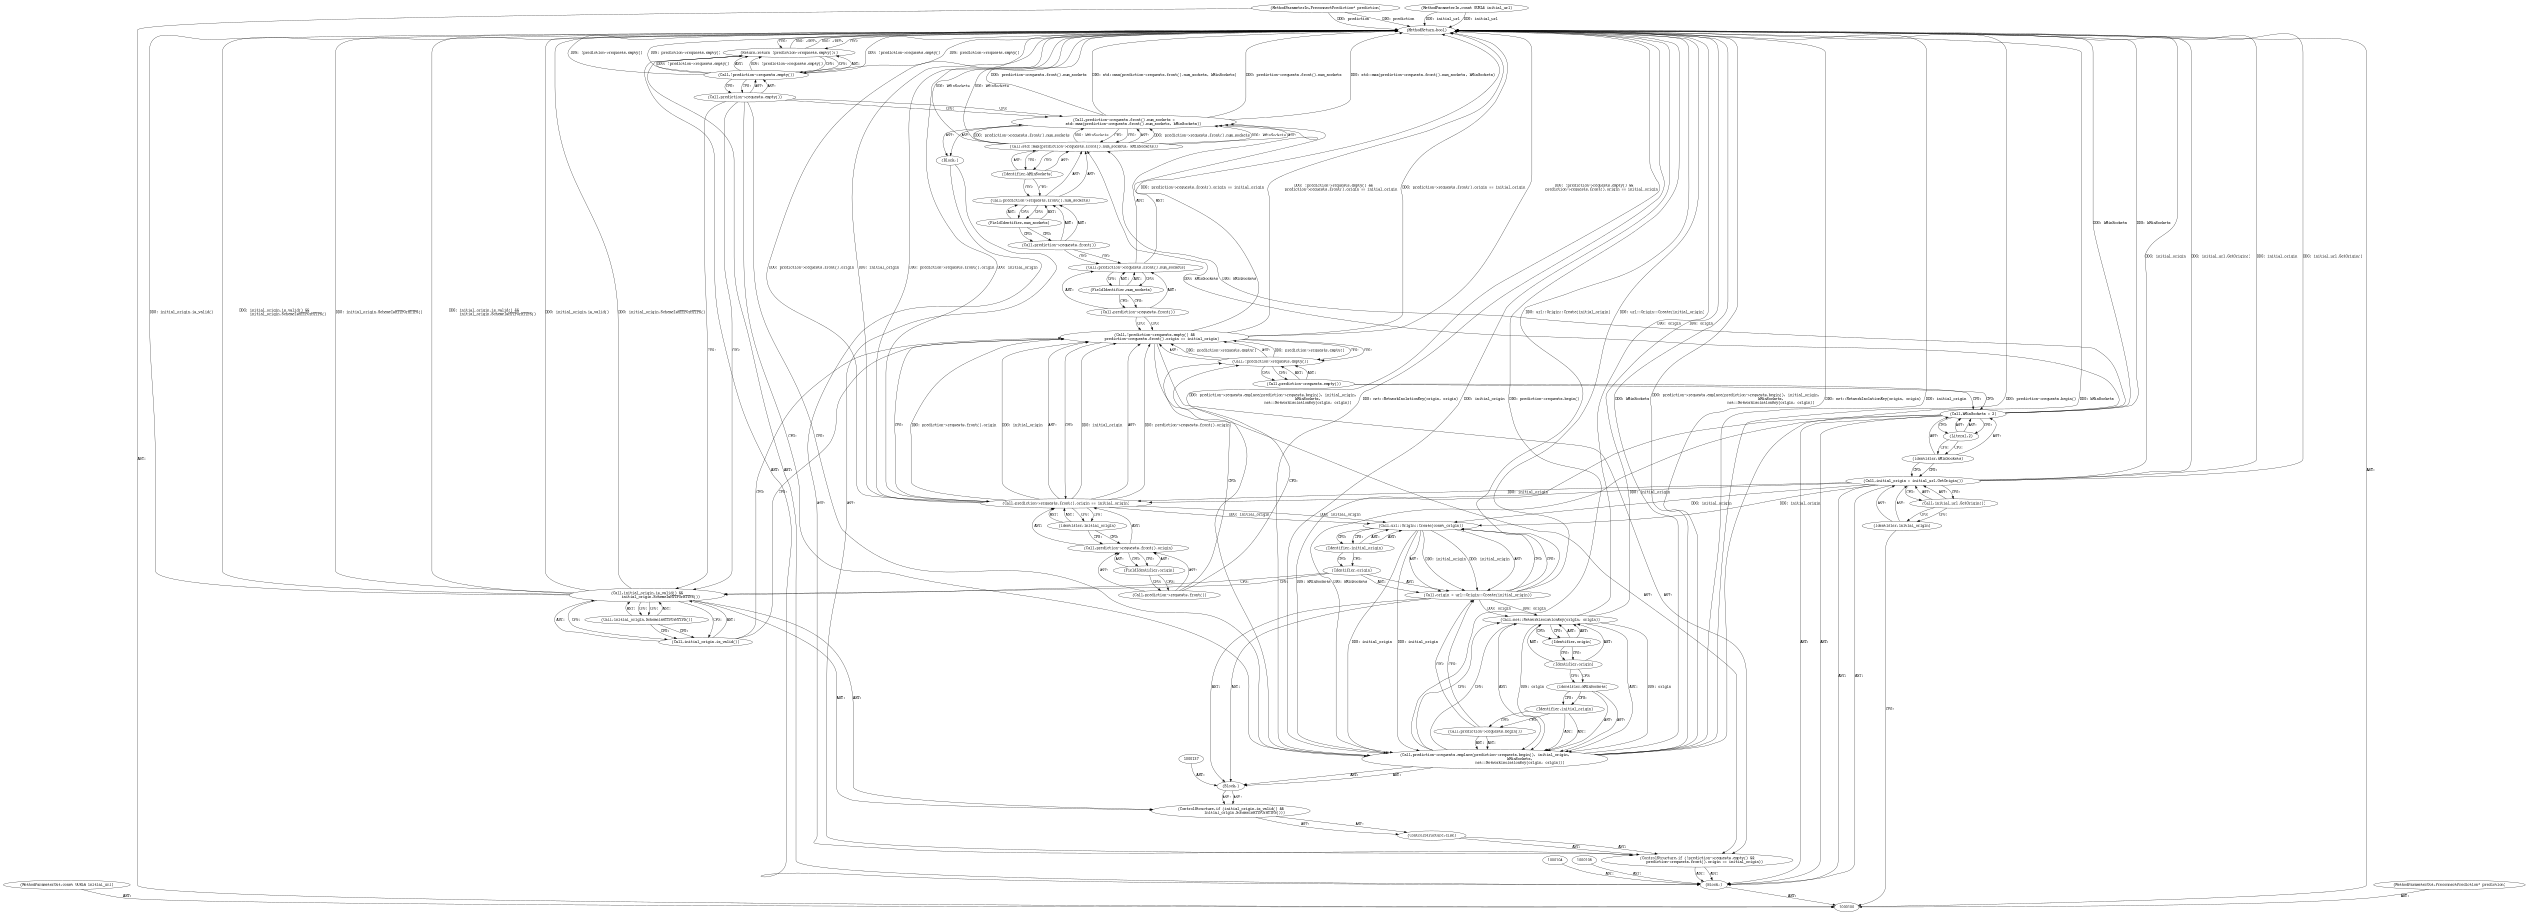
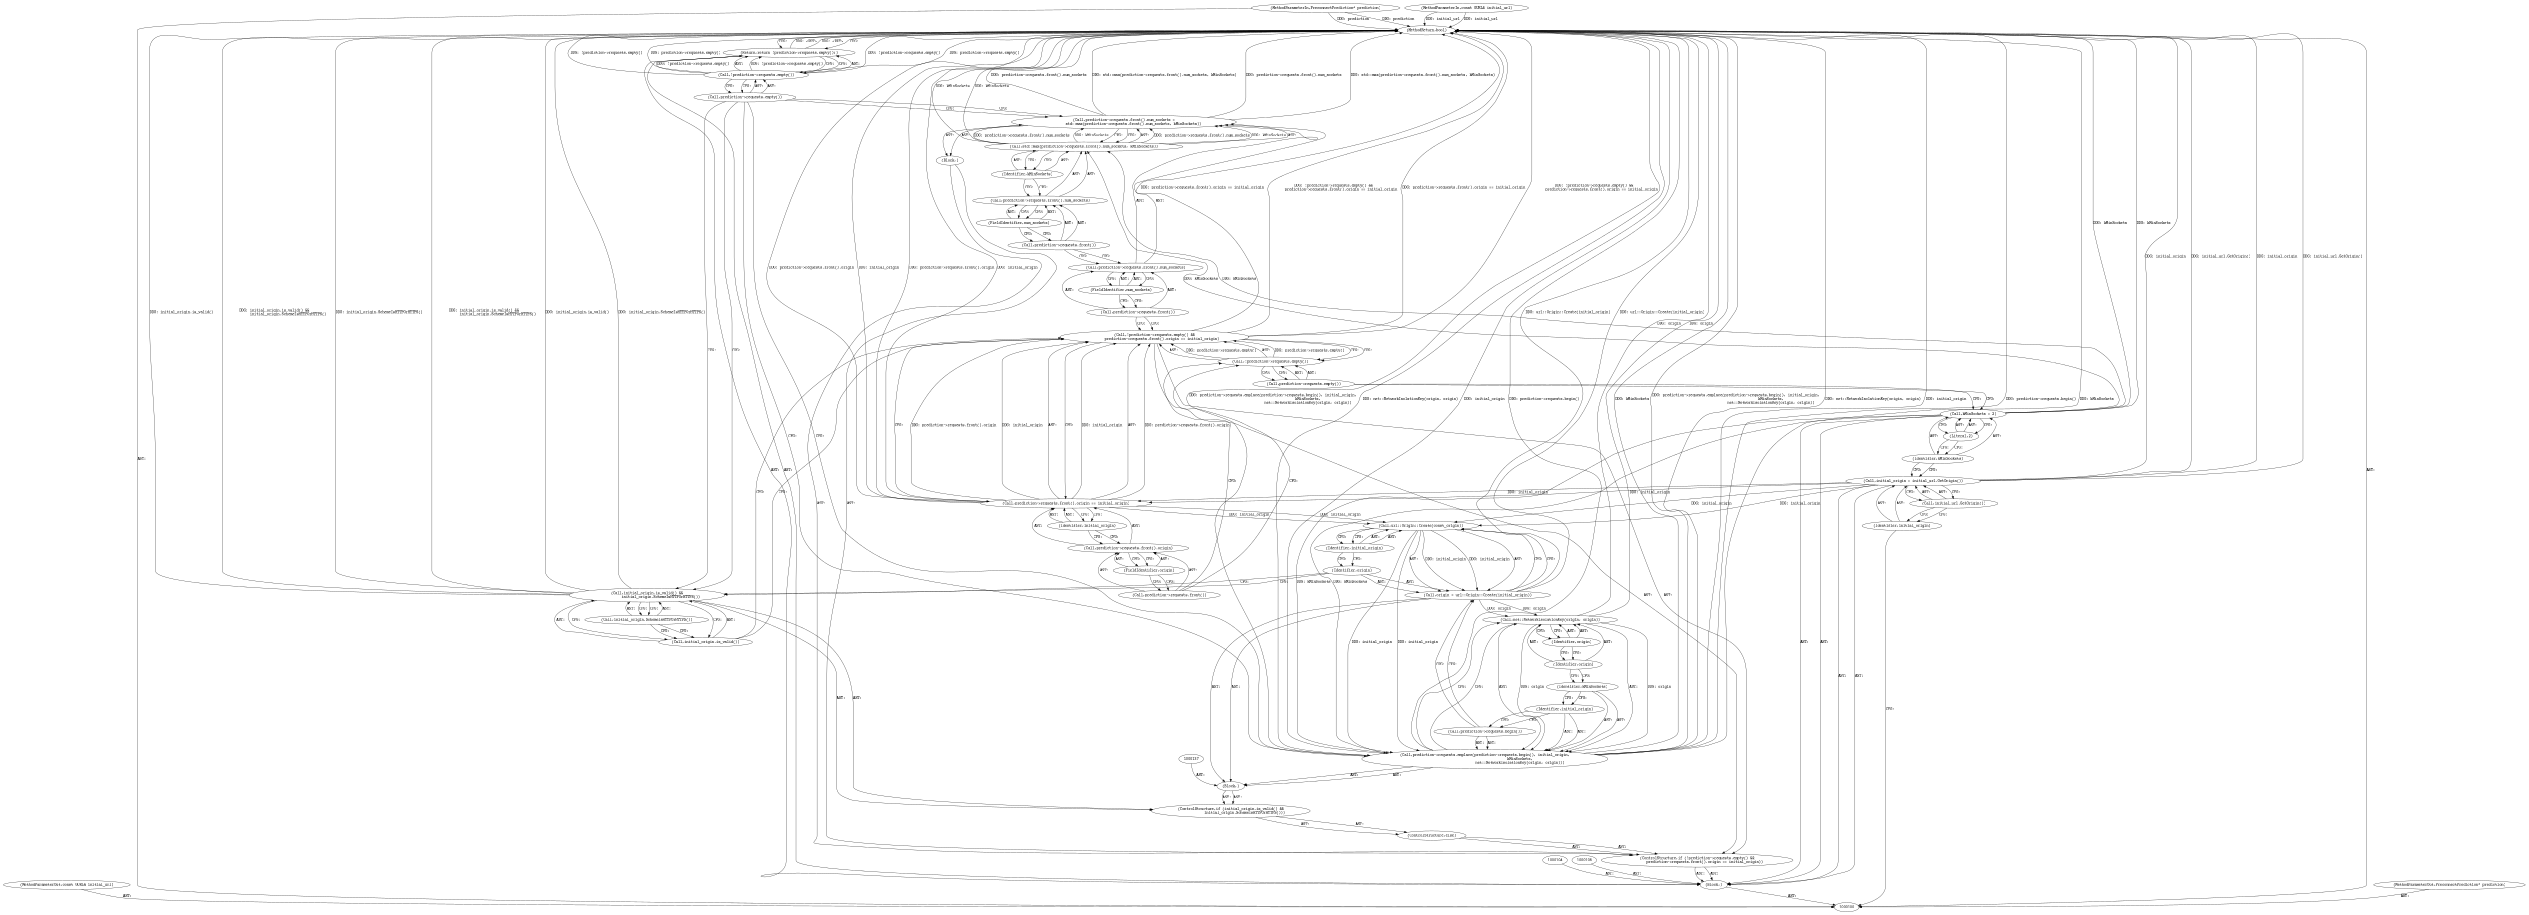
  digraph {
    fontname="Courier Prime"
    node [fontname="Courier Prime"]
    edge [fontname="Courier Prime"]
    n1 [label="(MethodReturn,bool)"]
    n2 [label="(Return,return !prediction->requests.empty();)"]
    1000100
    n4 [label="(Call,!prediction->requests.empty())"]
    n5 [label="(Block,)"]
    n6 [label="(MethodParameterIn,const GURL& initial_url)"]
    n7 [label="(MethodParameterOut,const GURL& initial_url)"]
    n8 [label="(Call,initial_origin.is_valid() &&\n             initial_origin.SchemeIsHTTPOrHTTPS())"]
    n9 [label="(Call,initial_origin.is_valid())"]
    n10 [label="(ControlStructure,if (initial_origin.is_valid() &&\n             initial_origin.SchemeIsHTTPOrHTTPS()))"]
    n11 [label="(Call,initial_origin.SchemeIsHTTPOrHTTPS())"]
    n12 [label="(Call,!prediction->requests.empty() &&\n       prediction->requests.front().origin == initial_origin)"]
    n13 [label="(ControlStructure,else)"]
    n14 [label="(ControlStructure,if (!prediction->requests.empty() &&\n       prediction->requests.front().origin == initial_origin))"]
    n15 [label="(Call,prediction->requests.front().origin == initial_origin)"]
    n16 [label="(Call,!prediction->requests.empty())"]
    n17 [label="(Call,origin = url::Origin::Create(initial_origin))"]
    n18 [label="(Call,url::Origin::Create(const_origin))"]
    n19 [label="(Block,)"]
    n20 [label="(Call,net::NetworkIsolationKey(origin, origin))"]
    n21 [label="(Identifier,initial_origin)"]
    n22 [label="(Call,prediction->requests.emplace(prediction->requests.begin(), initial_origin,\n                                 kMinSockets,\n                                 net::NetworkIsolationKey(origin, origin)))"]
    n23 [label="(Identifier,origin)"]
    n24 [label="(Identifier,origin)"]
    n25 [label="(Call,prediction->requests.begin())"]
    n26 [label="(Identifier,initial_origin)"]
    n27 [label="(Identifier,kMinSockets)"]
    n28 [label="(Identifier,origin)"]
    n29 [label="(Call,prediction->requests.empty())"]
    n30 [label="(Call,prediction->requests.front().num_sockets =\n         std::max(prediction->requests.front().num_sockets, kMinSockets))"]
    n31 [label="(Call,std::max(prediction->requests.front().num_sockets, kMinSockets))"]
    n32 [label="(Block,)"]
    n33 [label="(MethodParameterIn,PreconnectPrediction* prediction)"]
    n34 [label="(MethodParameterOut,PreconnectPrediction* prediction)"]
    n35 [label="(Call,initial_url.GetOrigin())"]
    n36 [label="(Call,initial_origin = initial_url.GetOrigin())"]
    n37 [label="(Identifier,initial_origin)"]
    n38 [label="(Identifier,initial_origin)"]
    n39 [label="(Call,kMinSockets = 2)"]
    n40 [label="(Literal,2)"]
    n41 [label="(Identifier,kMinSockets)"]
    n42 [label="(Identifier,kMinSockets)"]
    n43 [label="(Call,prediction->requests.empty())"]
    n44 [label="(FieldIdentifier,origin)"]
    n45 [label="(Call,prediction->requests.front().origin)"]
    n46 [label="(Call,prediction->requests.front())"]
    n47 [label="(FieldIdentifier,num_sockets)"]
    n48 [label="(Call,prediction->requests.front().num_sockets)"]
    n49 [label="(Call,prediction->requests.front())"]
    n50 [label="(Call,prediction->requests.front().num_sockets)"]
    n51 [label="(FieldIdentifier,num_sockets)"]
    n52 [label="(Call,prediction->requests.front())"]
    1000137
    1000104
    1000108
    n1 -> n2 [label="CFG: "]
    n1 -> n2 [label="CFG: "]
-   1000100 -> n1 [label="AST: "]
+   n1 -> 1000100 [label="AST: "]
    n2 -> n1 [label="DDG: <RET>"]
    n2 -> n1 [label="DDG: <RET>"]
    n2 -> n4 [label="CFG: "]
    n2 -> n4 [label="CFG: "]
    n2 -> n5 [label="AST: "]
    n2 -> n5 [label="AST: "]
    n4 -> n1 [label="DDG: !prediction->requests.empty()"]
    n4 -> n1 [label="DDG: prediction->requests.empty()"]
    n4 -> n1 [label="DDG: !prediction->requests.empty()"]
    n4 -> n1 [label="DDG: prediction->requests.empty()"]
    n4 -> n2 [label="AST: "]
    n4 -> n2 [label="DDG: !prediction->requests.empty()"]
    n4 -> n2 [label="AST: "]
    n4 -> n2 [label="DDG: !prediction->requests.empty()"]
    n4 -> n29 [label="CFG: "]
    n4 -> n29 [label="CFG: "]
    n5 -> 1000100 [label="AST: "]
    n6 -> n1 [label="DDG: initial_url"]
    n6 -> n1 [label="DDG: initial_url"]
    n7 -> 1000100 [label="AST: "]
    n8 -> n1 [label="DDG: initial_origin.is_valid()"]
    n8 -> n1 [label="DDG: initial_origin.is_valid() &&\n             initial_origin.SchemeIsHTTPOrHTTPS()"]
    n8 -> n1 [label="DDG: initial_origin.SchemeIsHTTPOrHTTPS()"]
    n8 -> n1 [label="DDG: initial_origin.is_valid()"]
    n8 -> n1 [label="DDG: initial_origin.is_valid() &&\n             initial_origin.SchemeIsHTTPOrHTTPS()"]
    n8 -> n1 [label="DDG: initial_origin.SchemeIsHTTPOrHTTPS()"]
    n8 -> n9 [label="CFG: "]
    n8 -> n9 [label="CFG: "]
    n8 -> n10 [label="AST: "]
    n8 -> n10 [label="AST: "]
    n8 -> n11 [label="CFG: "]
    n8 -> n11 [label="CFG: "]
    n9 -> n8 [label="AST: "]
    n9 -> n8 [label="AST: "]
    n9 -> n12 [label="CFG: "]
    n9 -> n12 [label="CFG: "]
    n10 -> n13 [label="AST: "]
    n10 -> n13 [label="AST: "]
    n11 -> n8 [label="AST: "]
    n11 -> n8 [label="AST: "]
    n11 -> n9 [label="CFG: "]
    n11 -> n9 [label="CFG: "]
    n12 -> n1 [label="DDG: !prediction->requests.empty() &&\n       prediction->requests.front().origin == initial_origin"]
    n12 -> n1 [label="DDG: prediction->requests.front().origin == initial_origin"]
    n12 -> n1 [label="DDG: !prediction->requests.empty() &&\n       prediction->requests.front().origin == initial_origin"]
    n12 -> n1 [label="DDG: prediction->requests.front().origin == initial_origin"]
    n12 -> n14 [label="AST: "]
    n12 -> n14 [label="AST: "]
    n12 -> n15 [label="CFG: "]
    n12 -> n15 [label="CFG: "]
    n12 -> n16 [label="CFG: "]
    n12 -> n16 [label="CFG: "]
    n13 -> n14 [label="AST: "]
    n13 -> n14 [label="AST: "]
    n14 -> n5 [label="AST: "]
    n14 -> n5 [label="AST: "]
    n15 -> n1 [label="DDG: prediction->requests.front().origin"]
    n15 -> n1 [label="DDG: initial_origin"]
    n15 -> n1 [label="DDG: prediction->requests.front().origin"]
    n15 -> n1 [label="DDG: initial_origin"]
    n15 -> n12 [label="AST: "]
    n15 -> n12 [label="DDG: prediction->requests.front().origin"]
    n15 -> n12 [label="DDG: initial_origin"]
    n15 -> n12 [label="AST: "]
    n15 -> n12 [label="DDG: prediction->requests.front().origin"]
    n15 -> n12 [label="DDG: initial_origin"]
    n15 -> n18 [label="DDG: initial_origin"]
    n15 -> n18 [label="DDG: initial_origin"]
    n15 -> n38 [label="CFG: "]
    n15 -> n38 [label="CFG: "]
    n16 -> n12 [label="AST: "]
    n16 -> n12 [label="DDG: prediction->requests.empty()"]
    n16 -> n12 [label="AST: "]
    n16 -> n12 [label="DDG: prediction->requests.empty()"]
    n16 -> n43 [label="CFG: "]
    n16 -> n43 [label="CFG: "]
    n17 -> n1 [label="DDG: url::Origin::Create(initial_origin)"]
    n17 -> n1 [label="DDG: url::Origin::Create(initial_origin)"]
    n17 -> n18 [label="CFG: "]
    n17 -> n18 [label="CFG: "]
    n17 -> n19 [label="AST: "]
    n17 -> n19 [label="AST: "]
    n17 -> n20 [label="DDG: origin"]
    n17 -> n20 [label="DDG: origin"]
    n18 -> n17 [label="AST: "]
    n18 -> n17 [label="DDG: initial_origin"]
    n18 -> n17 [label="AST: "]
    n18 -> n17 [label="DDG: initial_origin"]
    n18 -> n21 [label="CFG: "]
    n18 -> n21 [label="CFG: "]
    n18 -> n22 [label="DDG: initial_origin"]
    n18 -> n22 [label="DDG: initial_origin"]
    n19 -> n10 [label="AST: "]
    n19 -> n10 [label="AST: "]
    n20 -> n1 [label="DDG: origin"]
    n20 -> n1 [label="DDG: origin"]
    n20 -> n22 [label="AST: "]
    n20 -> n22 [label="DDG: origin"]
    n20 -> n22 [label="AST: "]
    n20 -> n22 [label="DDG: origin"]
    n20 -> n23 [label="CFG: "]
    n20 -> n23 [label="CFG: "]
    n21 -> n18 [label="AST: "]
    n21 -> n18 [label="AST: "]
    n21 -> n24 [label="CFG: "]
    n21 -> n24 [label="CFG: "]
    n22 -> n1 [label="DDG: prediction->requests.emplace(prediction->requests.begin(), initial_origin,\n                                 kMinSockets,\n                                 net::NetworkIsolationKey(origin, origin))"]
    n22 -> n1 [label="DDG: net::NetworkIsolationKey(origin, origin)"]
    n22 -> n1 [label="DDG: initial_origin"]
    n22 -> n1 [label="DDG: prediction->requests.begin()"]
    n22 -> n1 [label="DDG: kMinSockets"]
    n22 -> n1 [label="DDG: prediction->requests.emplace(prediction->requests.begin(), initial_origin,\n                                 kMinSockets,\n                                 net::NetworkIsolationKey(origin, origin))"]
    n22 -> n1 [label="DDG: net::NetworkIsolationKey(origin, origin)"]
    n22 -> n1 [label="DDG: initial_origin"]
    n22 -> n1 [label="DDG: prediction->requests.begin()"]
    n22 -> n1 [label="DDG: kMinSockets"]
    n22 -> n19 [label="AST: "]
    n22 -> n19 [label="AST: "]
    n22 -> n20 [label="CFG: "]
    n22 -> n20 [label="CFG: "]
    n23 -> n20 [label="AST: "]
    n23 -> n20 [label="AST: "]
    n23 -> n28 [label="CFG: "]
    n23 -> n28 [label="CFG: "]
    n24 -> n8 [label="CFG: "]
    n24 -> n8 [label="CFG: "]
    n24 -> n17 [label="AST: "]
    n24 -> n17 [label="AST: "]
    n25 -> n17 [label="CFG: "]
    n25 -> n17 [label="CFG: "]
    n25 -> n22 [label="AST: "]
    n25 -> n22 [label="AST: "]
    n26 -> n22 [label="AST: "]
    n26 -> n22 [label="AST: "]
    n26 -> n25 [label="CFG: "]
    n26 -> n25 [label="CFG: "]
    n27 -> n22 [label="AST: "]
    n27 -> n22 [label="AST: "]
    n27 -> n26 [label="CFG: "]
    n27 -> n26 [label="CFG: "]
    n28 -> n20 [label="AST: "]
    n28 -> n20 [label="AST: "]
    n28 -> n27 [label="CFG: "]
    n28 -> n27 [label="CFG: "]
    n29 -> n4 [label="AST: "]
    n29 -> n4 [label="AST: "]
    n29 -> n8 [label="CFG: "]
    n29 -> n8 [label="CFG: "]
    n29 -> n22 [label="CFG: "]
    n29 -> n22 [label="CFG: "]
    n29 -> n30 [label="CFG: "]
    n29 -> n30 [label="CFG: "]
    n30 -> n1 [label="DDG: prediction->requests.front().num_sockets"]
    n30 -> n1 [label="DDG: std::max(prediction->requests.front().num_sockets, kMinSockets)"]
    n30 -> n1 [label="DDG: prediction->requests.front().num_sockets"]
    n30 -> n1 [label="DDG: std::max(prediction->requests.front().num_sockets, kMinSockets)"]
    n30 -> n31 [label="CFG: "]
    n30 -> n31 [label="CFG: "]
    n30 -> n32 [label="AST: "]
    n30 -> n32 [label="AST: "]
    n31 -> n1 [label="DDG: kMinSockets"]
    n31 -> n1 [label="DDG: kMinSockets"]
    n31 -> n30 [label="AST: "]
    n31 -> n30 [label="DDG: prediction->requests.front().num_sockets"]
    n31 -> n30 [label="DDG: kMinSockets"]
    n31 -> n30 [label="AST: "]
    n31 -> n30 [label="DDG: prediction->requests.front().num_sockets"]
    n31 -> n30 [label="DDG: kMinSockets"]
    n31 -> n42 [label="CFG: "]
    n31 -> n42 [label="CFG: "]
    n32 -> n14 [label="AST: "]
    n32 -> n14 [label="AST: "]
    n33 -> n1 [label="DDG: prediction"]
    n33 -> n1 [label="DDG: prediction"]
    n33 -> 1000100 [label="AST: "]
    n34 -> 1000100 [label="AST: "]
    n35 -> n36 [label="AST: "]
    n35 -> n36 [label="AST: "]
    n35 -> n37 [label="CFG: "]
    n35 -> n37 [label="CFG: "]
    n36 -> n1 [label="DDG: initial_url.GetOrigin()"]
    n36 -> n1 [label="DDG: initial_origin"]
    n36 -> n1 [label="DDG: initial_url.GetOrigin()"]
    n36 -> n1 [label="DDG: initial_origin"]
    n36 -> n5 [label="AST: "]
    n36 -> n5 [label="AST: "]
    n36 -> n15 [label="DDG: initial_origin"]
    n36 -> n15 [label="DDG: initial_origin"]
    n36 -> n18 [label="DDG: initial_origin"]
    n36 -> n18 [label="DDG: initial_origin"]
    n36 -> n35 [label="CFG: "]
    n36 -> n35 [label="CFG: "]
    n37 -> 1000100 [label="CFG: "]
    n37 -> n36 [label="AST: "]
    n37 -> n36 [label="AST: "]
    n38 -> n15 [label="AST: "]
    n38 -> n15 [label="AST: "]
    n38 -> n45 [label="CFG: "]
    n38 -> n45 [label="CFG: "]
    n39 -> n1 [label="DDG: kMinSockets"]
    n39 -> n1 [label="DDG: kMinSockets"]
    n39 -> n5 [label="AST: "]
    n39 -> n5 [label="AST: "]
    n39 -> n22 [label="DDG: kMinSockets"]
    n39 -> n22 [label="DDG: kMinSockets"]
    n39 -> n31 [label="DDG: kMinSockets"]
    n39 -> n31 [label="DDG: kMinSockets"]
    n39 -> n40 [label="CFG: "]
    n39 -> n40 [label="CFG: "]
    n40 -> n39 [label="AST: "]
    n40 -> n39 [label="AST: "]
    n40 -> n41 [label="CFG: "]
    n40 -> n41 [label="CFG: "]
    n41 -> n36 [label="CFG: "]
    n41 -> n36 [label="CFG: "]
    n41 -> n39 [label="AST: "]
    n41 -> n39 [label="AST: "]
    n42 -> n31 [label="AST: "]
    n42 -> n31 [label="AST: "]
    n42 -> n50 [label="CFG: "]
    n42 -> n50 [label="CFG: "]
    n43 -> n16 [label="AST: "]
    n43 -> n16 [label="AST: "]
    n43 -> n39 [label="CFG: "]
    n43 -> n39 [label="CFG: "]
    n44 -> n45 [label="AST: "]
    n44 -> n45 [label="AST: "]
    n44 -> n46 [label="CFG: "]
    n44 -> n46 [label="CFG: "]
    n45 -> n15 [label="AST: "]
    n45 -> n15 [label="AST: "]
    n45 -> n44 [label="CFG: "]
    n45 -> n44 [label="CFG: "]
    n46 -> n16 [label="CFG: "]
    n46 -> n16 [label="CFG: "]
    n46 -> n45 [label="AST: "]
    n46 -> n45 [label="AST: "]
    n47 -> n48 [label="AST: "]
    n47 -> n48 [label="AST: "]
    n47 -> n49 [label="CFG: "]
    n47 -> n49 [label="CFG: "]
    n48 -> n30 [label="AST: "]
    n48 -> n30 [label="AST: "]
    n48 -> n47 [label="CFG: "]
    n48 -> n47 [label="CFG: "]
    n49 -> n12 [label="CFG: "]
    n49 -> n12 [label="CFG: "]
    n49 -> n48 [label="AST: "]
    n49 -> n48 [label="AST: "]
    n50 -> n31 [label="AST: "]
    n50 -> n31 [label="AST: "]
    n50 -> n51 [label="CFG: "]
    n50 -> n51 [label="CFG: "]
    n51 -> n50 [label="AST: "]
    n51 -> n50 [label="AST: "]
    n51 -> n52 [label="CFG: "]
    n51 -> n52 [label="CFG: "]
    n52 -> n48 [label="CFG: "]
    n52 -> n48 [label="CFG: "]
    n52 -> n50 [label="AST: "]
    n52 -> n50 [label="AST: "]
    1000137 -> n19 [label="AST: "]
    1000104 -> n5 [label="AST: "]
    1000108 -> n5 [label="AST: "]
  }
